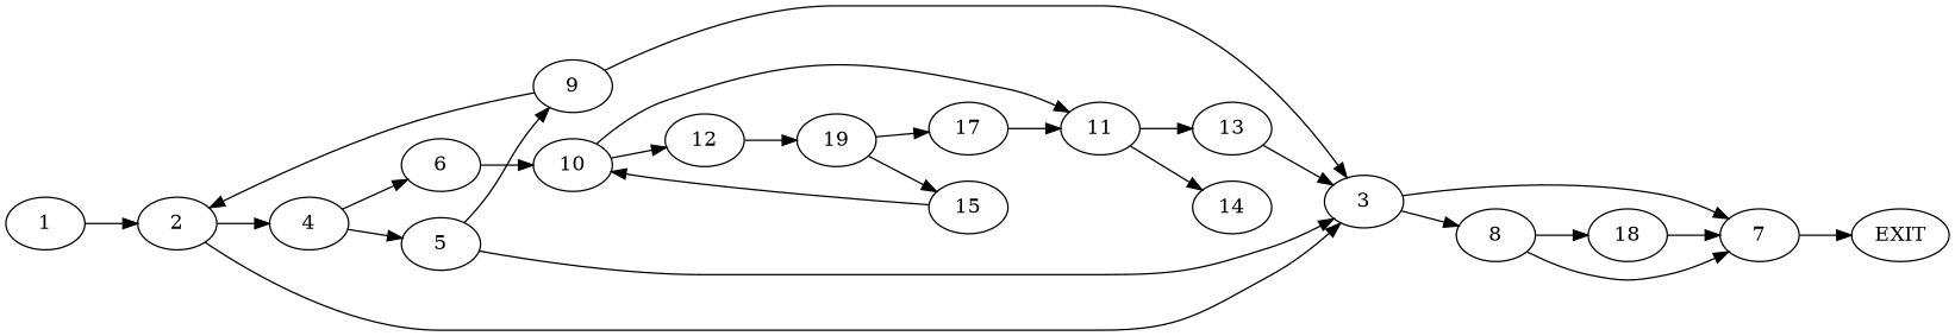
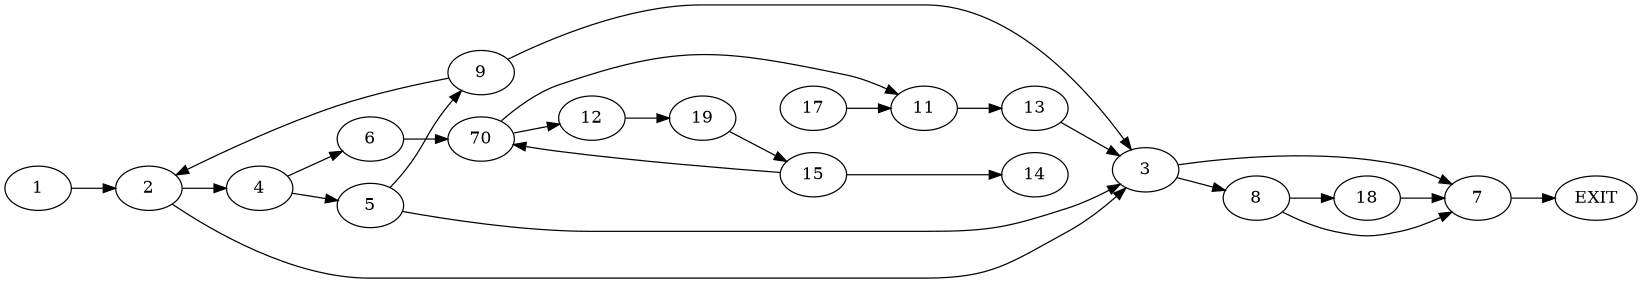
  digraph {
    rankdir=LR
    1
    2
    n3 [label=EXIT]
    3
    4
    7
    8
    5
    6
    18
    9
-   10
+   10 [label=70]
    11
    12
    13
    14
    n17 [label=19]
    15
    17
    1 -> 2
    2 -> 3
    2 -> 4
    3 -> 7
    3 -> 8
    4 -> 5
    4 -> 6
    7 -> n3
    8 -> 7
    8 -> 18
    5 -> 3
    5 -> 9
    6 -> 10
    18 -> 7
    9 -> 2
    9 -> 3
    10 -> 11
    10 -> 12
    11 -> 13
-   11 -> 14
+   15 -> 14
    12 -> n17
    13 -> 3
    n17 -> 15
-   n17 -> 17
    15 -> 10
    17 -> 11
  }
